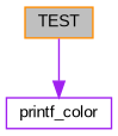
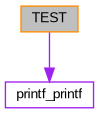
  digraph {
    rankdir=TB
    fontname="Liberation Sans"
    node [fontname="Liberation Sans" fontsize=10 shape=record style=filled]
    n1 [color=darkorange fillcolor=grey75 fontcolor=black height=0.2 label=TEST width=0.4]
-   n2 [color=purple fillcolor=white height=0.2 label=printf_color width=0.4]
+   n2 [color=purple fillcolor=white height=0.2 label=printf_printf width=0.4]
    n1 -> n2 [color=purple fontname="Liberation Sans" fontsize=10 labelfontname=FreeSans labelfontsize=10 style=solid]
  }
